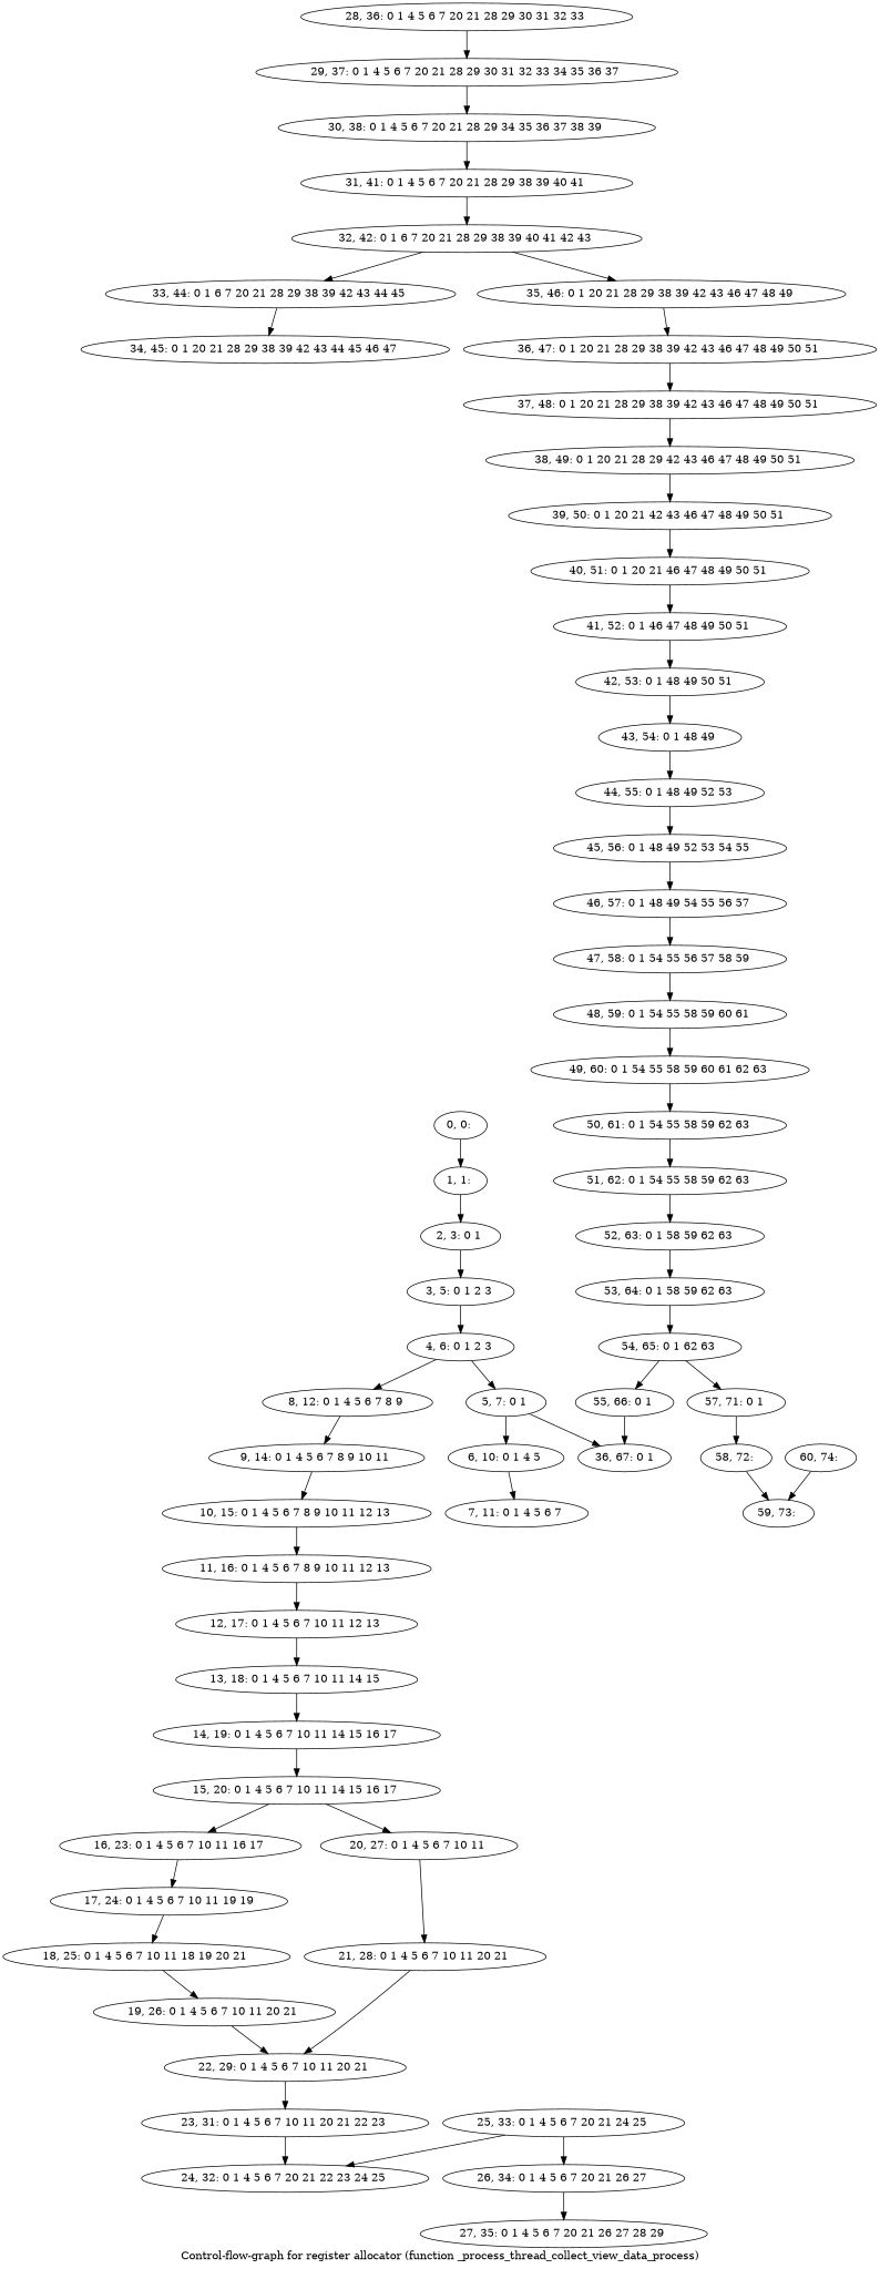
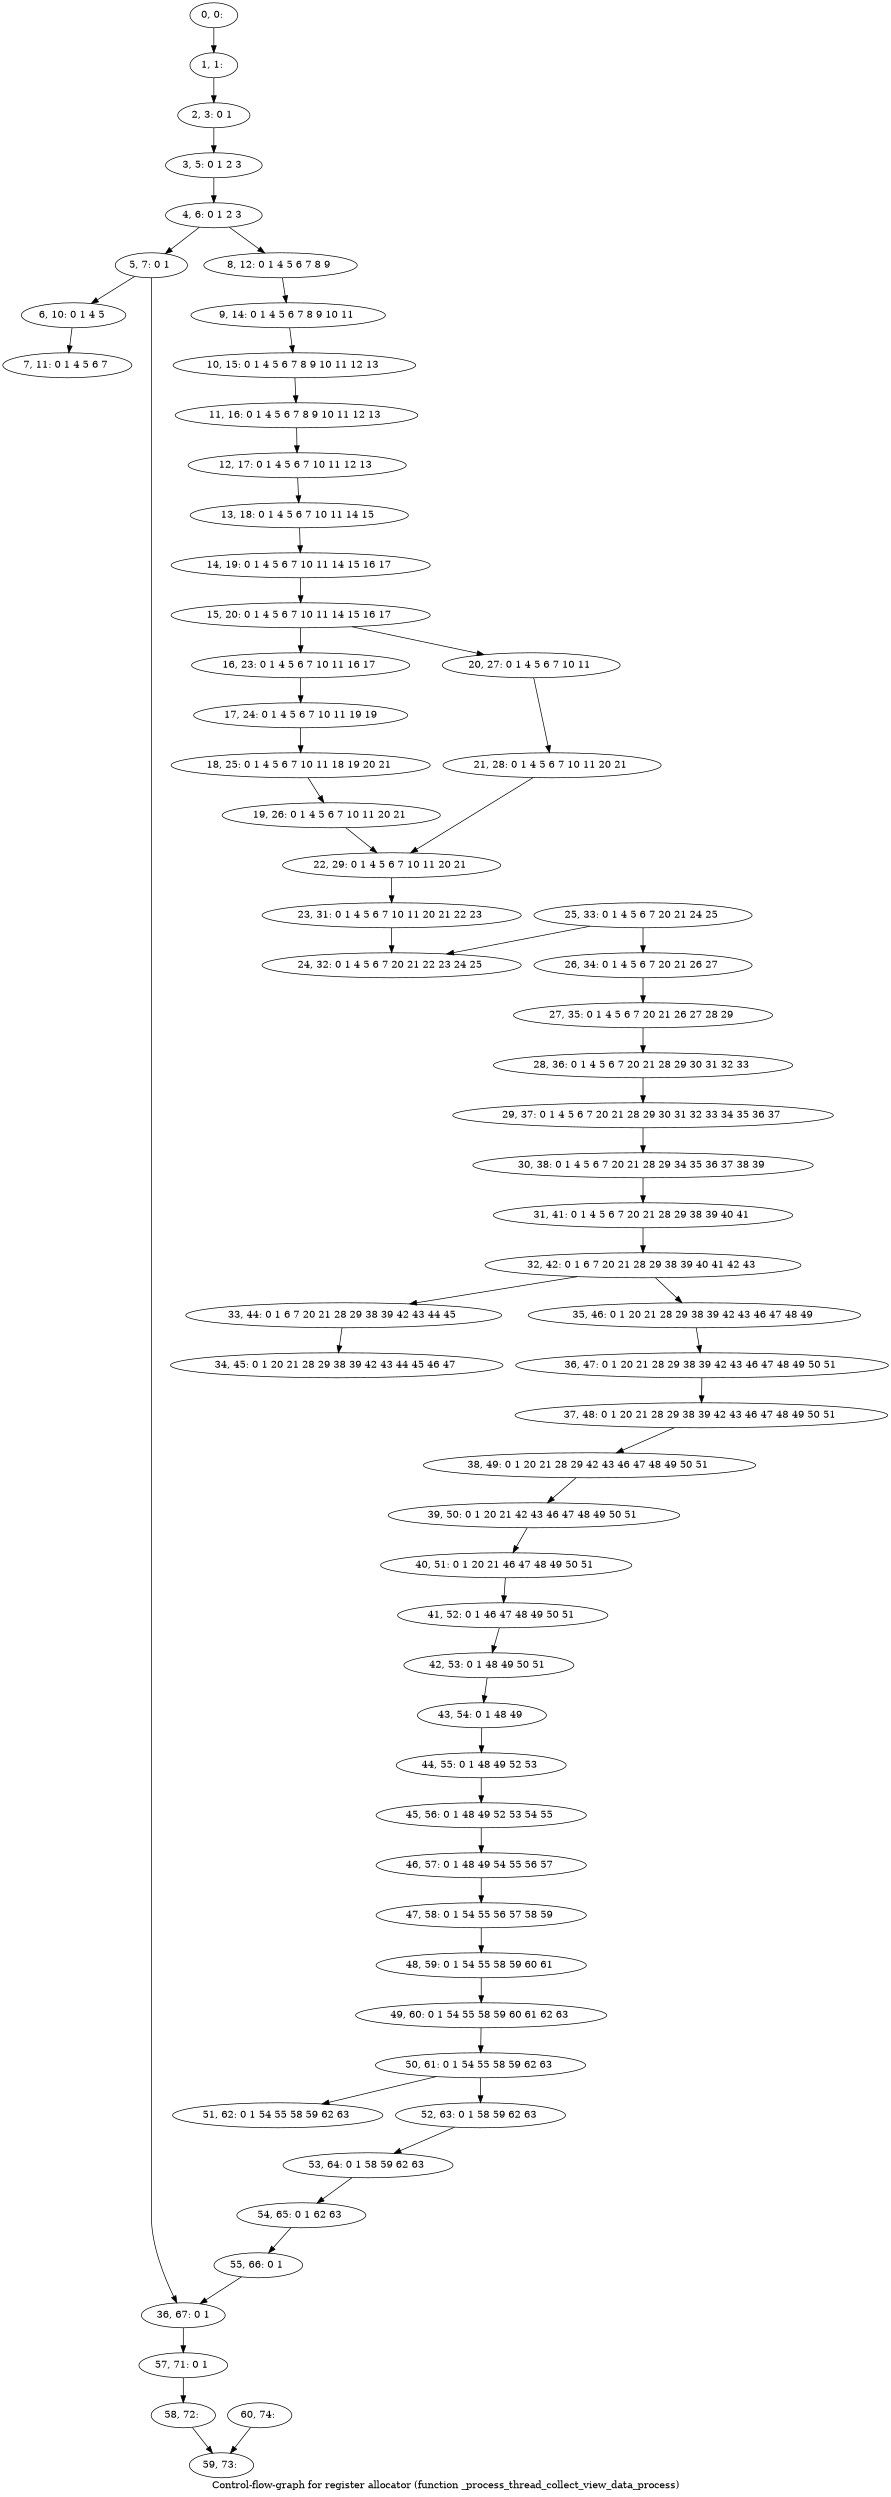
  digraph {
    label="Control-flow-graph for register allocator (function _process_thread_collect_view_data_process)"
    n1 [label="0, 0: "]
    n2 [label="1, 1: "]
    n3 [label="2, 3: 0 1 "]
    n4 [label="3, 5: 0 1 2 3 "]
    n5 [label="4, 6: 0 1 2 3 "]
    n6 [label="5, 7: 0 1 "]
    n7 [label="8, 12: 0 1 4 5 6 7 8 9 "]
    n8 [label="6, 10: 0 1 4 5 "]
    n9 [label="36, 67: 0 1"]
    n10 [label="7, 11: 0 1 4 5 6 7 "]
    n11 [label="57, 71: 0 1 "]
    n12 [label="9, 14: 0 1 4 5 6 7 8 9 10 11 "]
    n13 [label="10, 15: 0 1 4 5 6 7 8 9 10 11 12 13 "]
    n14 [label="11, 16: 0 1 4 5 6 7 8 9 10 11 12 13 "]
    n15 [label="12, 17: 0 1 4 5 6 7 10 11 12 13 "]
    n16 [label="13, 18: 0 1 4 5 6 7 10 11 14 15 "]
    n17 [label="14, 19: 0 1 4 5 6 7 10 11 14 15 16 17 "]
    n18 [label="15, 20: 0 1 4 5 6 7 10 11 14 15 16 17 "]
    n19 [label="16, 23: 0 1 4 5 6 7 10 11 16 17 "]
    n20 [label="20, 27: 0 1 4 5 6 7 10 11 "]
    n21 [label="17, 24: 0 1 4 5 6 7 10 11 19 19"]
    n22 [label="21, 28: 0 1 4 5 6 7 10 11 20 21 "]
    n23 [label="18, 25: 0 1 4 5 6 7 10 11 18 19 20 21 "]
    n24 [label="19, 26: 0 1 4 5 6 7 10 11 20 21 "]
    n25 [label="22, 29: 0 1 4 5 6 7 10 11 20 21 "]
    n26 [label="23, 31: 0 1 4 5 6 7 10 11 20 21 22 23 "]
    n27 [label="24, 32: 0 1 4 5 6 7 20 21 22 23 24 25 "]
    n28 [label="25, 33: 0 1 4 5 6 7 20 21 24 25 "]
    n29 [label="26, 34: 0 1 4 5 6 7 20 21 26 27 "]
    n30 [label="27, 35: 0 1 4 5 6 7 20 21 26 27 28 29 "]
    n31 [label="28, 36: 0 1 4 5 6 7 20 21 28 29 30 31 32 33 "]
    n32 [label="29, 37: 0 1 4 5 6 7 20 21 28 29 30 31 32 33 34 35 36 37 "]
    n33 [label="30, 38: 0 1 4 5 6 7 20 21 28 29 34 35 36 37 38 39 "]
    n34 [label="31, 41: 0 1 4 5 6 7 20 21 28 29 38 39 40 41 "]
    n35 [label="32, 42: 0 1 6 7 20 21 28 29 38 39 40 41 42 43 "]
    n36 [label="33, 44: 0 1 6 7 20 21 28 29 38 39 42 43 44 45 "]
    n37 [label="35, 46: 0 1 20 21 28 29 38 39 42 43 46 47 48 49 "]
    n38 [label="34, 45: 0 1 20 21 28 29 38 39 42 43 44 45 46 47 "]
    n39 [label="36, 47: 0 1 20 21 28 29 38 39 42 43 46 47 48 49 50 51 "]
    n40 [label="37, 48: 0 1 20 21 28 29 38 39 42 43 46 47 48 49 50 51 "]
    n41 [label="38, 49: 0 1 20 21 28 29 42 43 46 47 48 49 50 51 "]
    n42 [label="39, 50: 0 1 20 21 42 43 46 47 48 49 50 51 "]
    n43 [label="40, 51: 0 1 20 21 46 47 48 49 50 51 "]
    n44 [label="41, 52: 0 1 46 47 48 49 50 51 "]
    n45 [label="42, 53: 0 1 48 49 50 51 "]
    n46 [label="43, 54: 0 1 48 49 "]
    n47 [label="44, 55: 0 1 48 49 52 53 "]
    n48 [label="45, 56: 0 1 48 49 52 53 54 55 "]
    n49 [label="46, 57: 0 1 48 49 54 55 56 57 "]
    n50 [label="47, 58: 0 1 54 55 56 57 58 59 "]
    n51 [label="48, 59: 0 1 54 55 58 59 60 61 "]
    n52 [label="49, 60: 0 1 54 55 58 59 60 61 62 63 "]
    n53 [label="50, 61: 0 1 54 55 58 59 62 63 "]
    n54 [label="51, 62: 0 1 54 55 58 59 62 63 "]
    n55 [label="52, 63: 0 1 58 59 62 63 "]
    n56 [label="53, 64: 0 1 58 59 62 63 "]
    n57 [label="54, 65: 0 1 62 63 "]
    n58 [label="55, 66: 0 1 "]
    n59 [label="58, 72: "]
    n60 [label="59, 73: "]
    n61 [label="60, 74: "]
    n1 -> n2
    n2 -> n3
    n3 -> n4
    n4 -> n5
    n5 -> n6
    n5 -> n7
    n6 -> n8
    n6 -> n9
    n7 -> n12
    n8 -> n10
-   n57 -> n11
+   n9 -> n11
    n11 -> n59
    n12 -> n13
    n13 -> n14
    n14 -> n15
    n15 -> n16
    n16 -> n17
    n17 -> n18
    n18 -> n19
    n18 -> n20
    n19 -> n21
    n20 -> n22
    n21 -> n23
    n22 -> n25
    n23 -> n24
    n24 -> n25
    n25 -> n26
    n26 -> n27
    n28 -> n27
    n28 -> n29
    n29 -> n30
+   n30 -> n31
    n31 -> n32
    n32 -> n33
    n33 -> n34
    n34 -> n35
    n35 -> n36
    n35 -> n37
    n36 -> n38
    n37 -> n39
    n39 -> n40
    n40 -> n41
    n41 -> n42
    n42 -> n43
    n43 -> n44
    n44 -> n45
    n45 -> n46
    n46 -> n47
    n47 -> n48
    n48 -> n49
    n49 -> n50
    n50 -> n51
    n51 -> n52
    n52 -> n53
    n53 -> n54
-   n54 -> n55
+   n53 -> n55
    n55 -> n56
    n56 -> n57
    n57 -> n58
    n58 -> n9
    n59 -> n60
    n61 -> n60
  }
